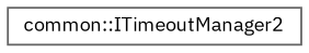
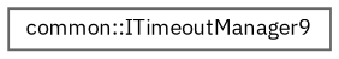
  digraph {
    rankdir=LR
    fontname="IBM Plex Sans"
-   n1 [color=grey40 fillcolor=white fontname="IBM Plex Sans" fontsize=10 height=0.2 label="common::ITimeoutManager2" shape=box style=filled width=0.4]
+   n1 [color=grey40 fillcolor=white fontname="IBM Plex Sans" fontsize=10 height=0.2 label="common::ITimeoutManager9" shape=box style=filled width=0.4]
  }
